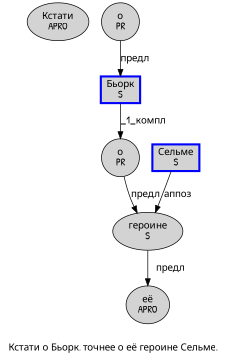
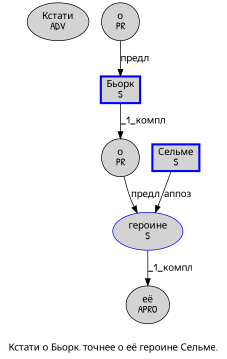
  digraph {
    fontname="Patrick Hand"
    label="Кстати о Бьорк, точнее о её героине Сельме."
    node [fillcolor=lightgray fontname="Patrick Hand" penwidth=1 shape=ellipse style=filled]
    edge [fontname="Patrick Hand"]
-   n1 [label="Кстати\nAPRO"]
+   n1 [label="Кстати\nADV"]
    n2 [label="о\nPR"]
    n3 [color=blue label="Бьорк\nS" penwidth=3 shape=box]
    n4 [label="о\nPR"]
-   n5 [label="героине\nS"]
+   n5 [label="героине\nS" color=blue]
    n6 [label="её\nAPRO"]
    n7 [color=blue label="Сельме\nS" penwidth=3 shape=box]
    n2 -> n3 [label="предл"]
    n3 -> n4 [label="_1_компл"]
    n4 -> n5 [label="предл"]
-   n5 -> n6 [label="предл"]
+   n5 -> n6 [label="_1_компл"]
    n7 -> n5 [label="аппоз"]
  }
